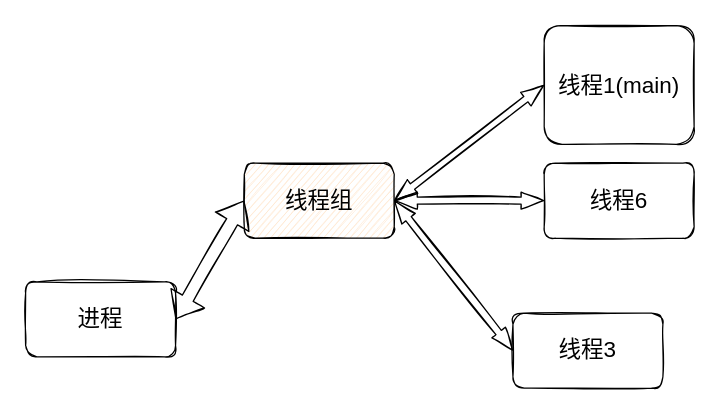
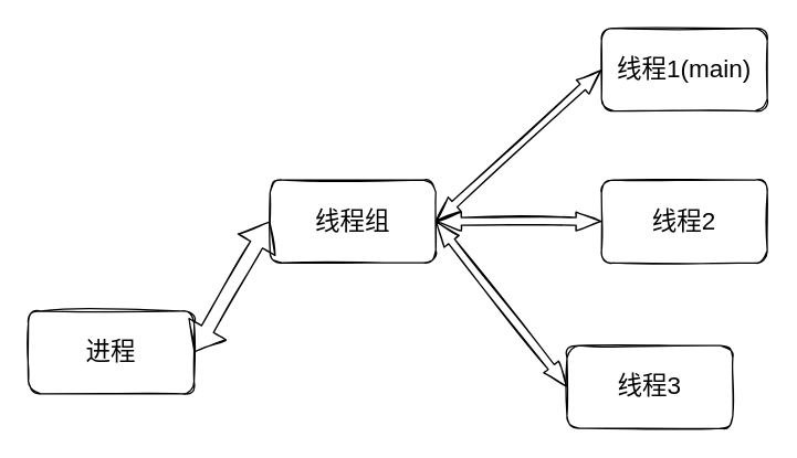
  <mxCell id="0" />
  <mxCell id="1" parent="0" />
  <mxCell id="2" value="进程" style="rounded=1;whiteSpace=wrap;html=1;sketch=1;fontSize=18;" vertex="1" parent="1"><mxGeometry x="20" y="225" width="120" height="60" as="geometry" /></mxCell>
- <mxCell id="3" value="线程组" style="rounded=1;whiteSpace=wrap;html=1;sketch=1;fontSize=18;fillColor=#ffe6cc;" vertex="1" parent="1"><mxGeometry x="195" y="130" width="120" height="60" as="geometry" /></mxCell>
- <mxCell id="4" value="线程1(main)" style="rounded=1;whiteSpace=wrap;html=1;sketch=1;fontSize=18;" vertex="1" parent="1"><mxGeometry x="435" y="20" width="120" height="95" as="geometry" /></mxCell>
- <mxCell id="5" value="线程6" style="rounded=1;whiteSpace=wrap;html=1;sketch=1;fontSize=18;" vertex="1" parent="1"><mxGeometry x="435" y="130" width="120" height="60" as="geometry" /></mxCell>
+ <mxCell id="3" value="线程组" style="rounded=1;whiteSpace=wrap;html=1;sketch=1;fontSize=18;" vertex="1" parent="1"><mxGeometry x="195" y="130" width="120" height="60" as="geometry" /></mxCell>
+ <mxCell id="4" value="线程1(main)" style="rounded=1;whiteSpace=wrap;html=1;sketch=1;fontSize=18;" vertex="1" parent="1"><mxGeometry x="435" y="20" width="120" height="60" as="geometry" /></mxCell>
+ <mxCell id="5" value="线程2" style="rounded=1;whiteSpace=wrap;html=1;sketch=1;fontSize=18;" vertex="1" parent="1"><mxGeometry x="435" y="130" width="120" height="60" as="geometry" /></mxCell>
  <mxCell id="6" value="线程3" style="rounded=1;whiteSpace=wrap;html=1;sketch=1;fontSize=18;" vertex="1" parent="1"><mxGeometry x="410" y="250" width="120" height="60" as="geometry" /></mxCell>
  <mxCell id="7" value="" style="shape=flexArrow;endArrow=classic;startArrow=classic;html=1;rounded=1;sketch=1;fontSize=18;curved=1;entryX=0;entryY=0.5;entryDx=0;entryDy=0;exitX=1;exitY=0.5;exitDx=0;exitDy=0;" edge="1" parent="1" source="2" target="3"><mxGeometry width="100" height="100" relative="1" as="geometry"><mxPoint x="45" y="280" as="sourcePoint" /><mxPoint x="145" y="180" as="targetPoint" /></mxGeometry></mxCell>
  <mxCell id="8" value="" style="shape=flexArrow;endArrow=classic;startArrow=classic;html=1;rounded=1;sketch=1;fontSize=18;curved=1;width=5.517;startSize=5.655;endWidth=7.229;endSize=5.655;startWidth=7.229;entryX=0;entryY=0.5;entryDx=0;entryDy=0;" edge="1" parent="1" target="4"><mxGeometry width="100" height="100" relative="1" as="geometry"><mxPoint x="315" y="160" as="sourcePoint" /><mxPoint x="415" y="60" as="targetPoint" /></mxGeometry></mxCell>
  <mxCell id="9" value="" style="shape=flexArrow;endArrow=classic;startArrow=classic;html=1;rounded=1;sketch=1;fontSize=18;curved=1;width=5.517;startSize=5.655;endWidth=7.229;endSize=5.655;startWidth=7.229;entryX=0;entryY=0.5;entryDx=0;entryDy=0;" edge="1" parent="1" target="5"><mxGeometry width="100" height="100" relative="1" as="geometry"><mxPoint x="315" y="160" as="sourcePoint" /><mxPoint x="445" y="90" as="targetPoint" /></mxGeometry></mxCell>
  <mxCell id="10" value="" style="shape=flexArrow;endArrow=classic;startArrow=classic;html=1;rounded=1;sketch=1;fontSize=18;curved=1;width=5.517;startSize=5.655;endWidth=7.229;endSize=5.655;startWidth=7.229;entryX=0;entryY=0.5;entryDx=0;entryDy=0;exitX=1;exitY=0.5;exitDx=0;exitDy=0;" edge="1" parent="1" source="3" target="6"><mxGeometry width="100" height="100" relative="1" as="geometry"><mxPoint x="325" y="170" as="sourcePoint" /><mxPoint x="445" y="170" as="targetPoint" /></mxGeometry></mxCell>
